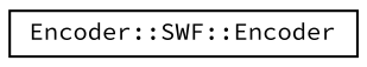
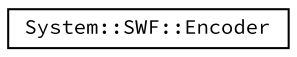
  digraph {
    rankdir=LR
    fontname="Source Code Pro"
-   n1 [color=black fillcolor=white fontname="Source Code Pro" fontsize=10 height=0.2 label="Encoder::SWF::Encoder" shape=record style=filled width=0.4]
+   n1 [color=black fillcolor=white fontname="Source Code Pro" fontsize=10 height=0.2 label="System::SWF::Encoder" shape=record style=filled width=0.4]
  }
